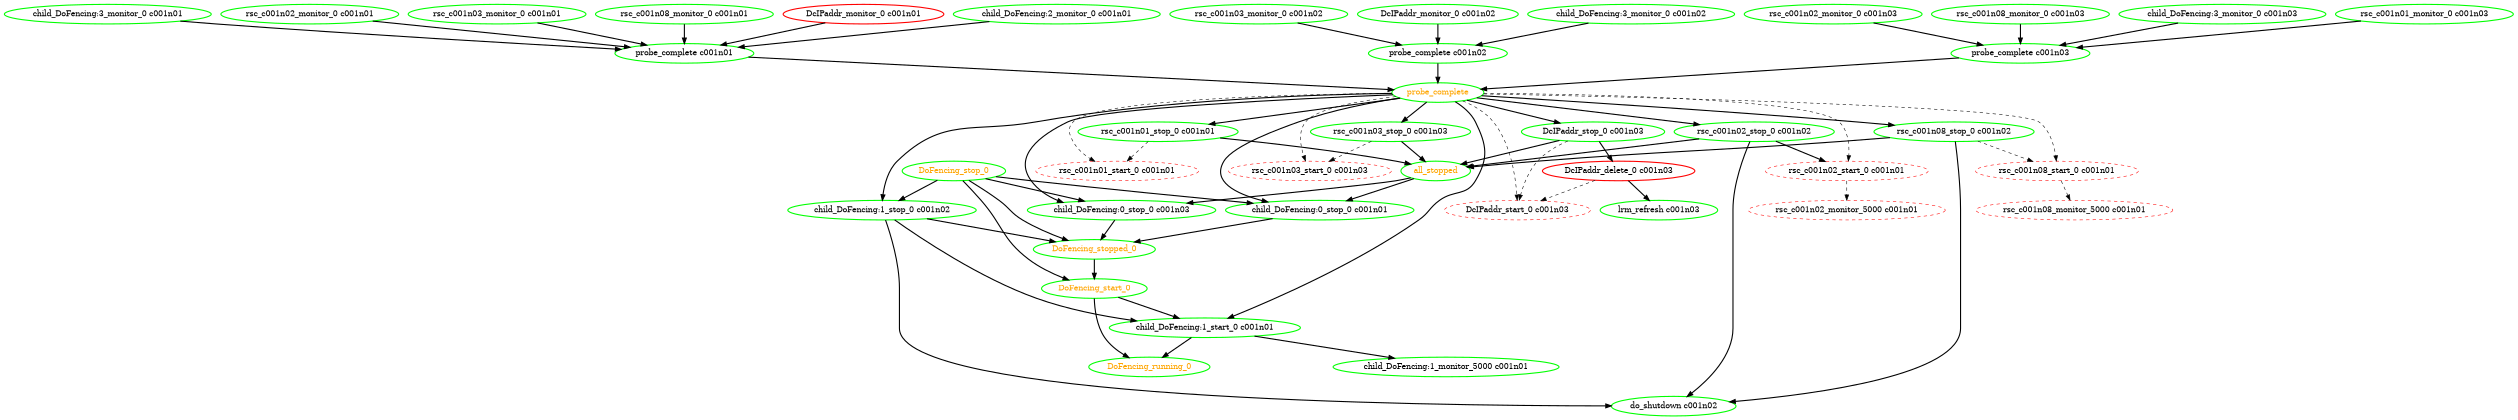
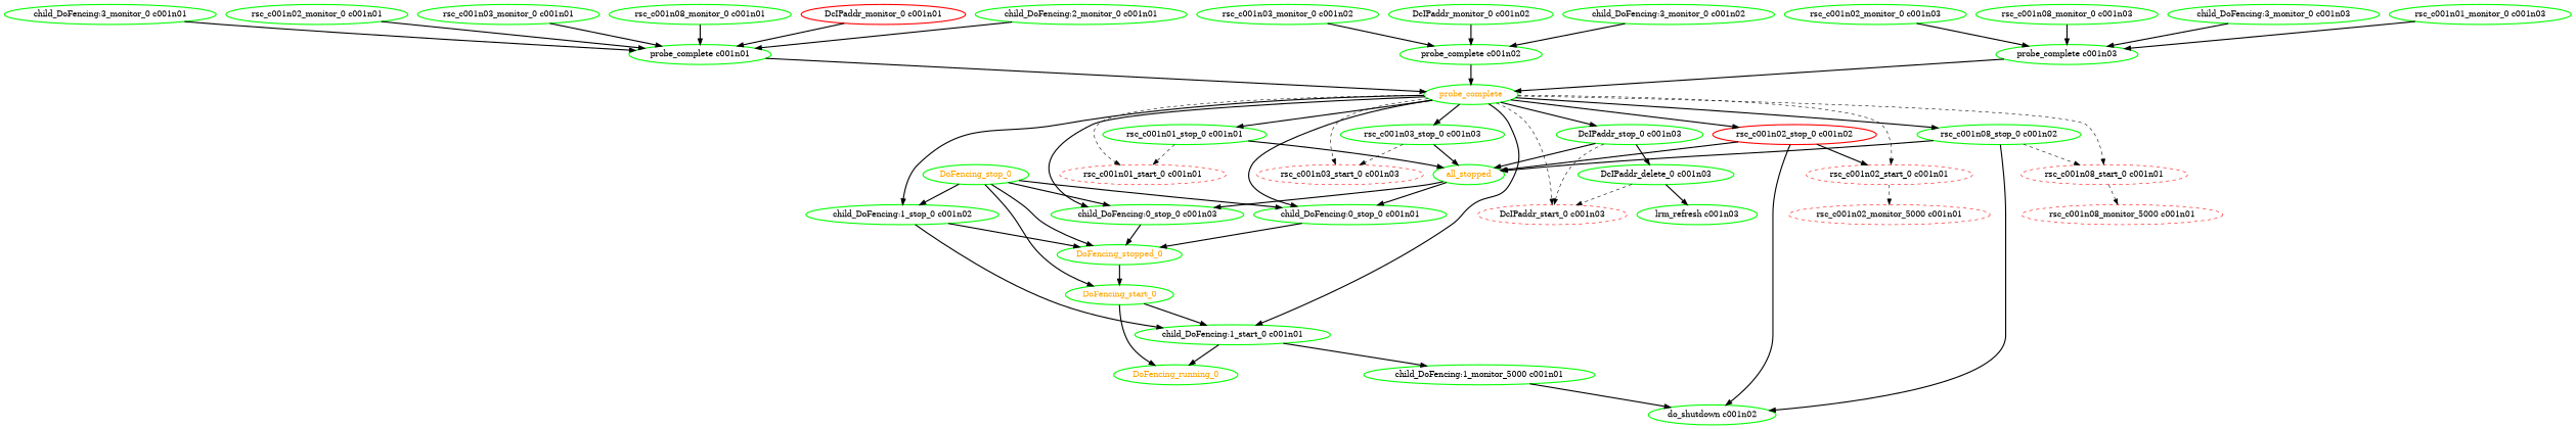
  digraph {
    node [color=green fontcolor=black style=bold]
    edge [style=bold]
    "DcIPaddr_start_0 c001n03" [color=red style=dashed]
-   "DcIPaddr_delete_0 c001n03" [color=red]
+   "DcIPaddr_delete_0 c001n03"
    "lrm_refresh c001n03"
    "DcIPaddr_monitor_0 c001n01" [color=red]
    "probe_complete c001n01"
    probe_complete [fontcolor=orange]
    "DcIPaddr_stop_0 c001n03"
    "child_DoFencing:0_stop_0 c001n01"
    "child_DoFencing:0_stop_0 c001n03"
    "child_DoFencing:1_start_0 c001n01"
    "child_DoFencing:1_stop_0 c001n02"
    "rsc_c001n01_start_0 c001n01" [color=red style=dashed]
    "rsc_c001n01_stop_0 c001n01"
    "rsc_c001n02_start_0 c001n01" [color=red style=dashed]
-   "rsc_c001n02_stop_0 c001n02"
+   "rsc_c001n02_stop_0 c001n02" [color=red]
    "rsc_c001n03_start_0 c001n03" [color=red style=dashed]
    "rsc_c001n03_stop_0 c001n03"
    "rsc_c001n08_start_0 c001n01" [color=red style=dashed]
    "rsc_c001n08_stop_0 c001n02"
    "DcIPaddr_monitor_0 c001n02"
    "probe_complete c001n02"
    all_stopped [fontcolor=orange]
    DoFencing_stopped_0 [fontcolor=orange]
    DoFencing_running_0 [fontcolor=orange]
    DoFencing_start_0 [fontcolor=orange]
    "child_DoFencing:1_monitor_5000 c001n01"
    DoFencing_stop_0 [fontcolor=orange]
    "do_shutdown c001n02"
    "child_DoFencing:2_monitor_0 c001n01"
    "child_DoFencing:3_monitor_0 c001n01"
    "child_DoFencing:3_monitor_0 c001n02"
    "child_DoFencing:3_monitor_0 c001n03"
    "probe_complete c001n03"
    "rsc_c001n02_monitor_5000 c001n01" [color=red style=dashed]
    "rsc_c001n08_monitor_5000 c001n01" [color=red style=dashed]
    "rsc_c001n01_monitor_0 c001n03"
    "rsc_c001n02_monitor_0 c001n01"
    "rsc_c001n02_monitor_0 c001n03"
    "rsc_c001n03_monitor_0 c001n01"
    "rsc_c001n03_monitor_0 c001n02"
    "rsc_c001n08_monitor_0 c001n01"
    "rsc_c001n08_monitor_0 c001n03"
    "DcIPaddr_delete_0 c001n03" -> "DcIPaddr_start_0 c001n03" [style=dashed]
    "DcIPaddr_delete_0 c001n03" -> "lrm_refresh c001n03"
    "DcIPaddr_monitor_0 c001n01" -> "probe_complete c001n01"
    "probe_complete c001n01" -> probe_complete
    probe_complete -> "DcIPaddr_start_0 c001n03" [style=dashed]
    probe_complete -> "DcIPaddr_stop_0 c001n03"
    probe_complete -> "child_DoFencing:0_stop_0 c001n01"
    probe_complete -> "child_DoFencing:0_stop_0 c001n03"
    probe_complete -> "child_DoFencing:1_start_0 c001n01"
    probe_complete -> "child_DoFencing:1_stop_0 c001n02"
    probe_complete -> "rsc_c001n01_start_0 c001n01" [style=dashed]
    probe_complete -> "rsc_c001n01_stop_0 c001n01"
    probe_complete -> "rsc_c001n02_start_0 c001n01" [style=dashed]
    probe_complete -> "rsc_c001n02_stop_0 c001n02"
    probe_complete -> "rsc_c001n03_start_0 c001n03" [style=dashed]
    probe_complete -> "rsc_c001n03_stop_0 c001n03"
    probe_complete -> "rsc_c001n08_start_0 c001n01" [style=dashed]
    probe_complete -> "rsc_c001n08_stop_0 c001n02"
    "DcIPaddr_stop_0 c001n03" -> "DcIPaddr_start_0 c001n03" [style=dashed]
    "DcIPaddr_stop_0 c001n03" -> "DcIPaddr_delete_0 c001n03"
    "DcIPaddr_stop_0 c001n03" -> all_stopped
    "child_DoFencing:0_stop_0 c001n01" -> DoFencing_stopped_0
    "child_DoFencing:0_stop_0 c001n03" -> DoFencing_stopped_0
    "child_DoFencing:1_start_0 c001n01" -> DoFencing_running_0
    "child_DoFencing:1_start_0 c001n01" -> "child_DoFencing:1_monitor_5000 c001n01"
    "child_DoFencing:1_stop_0 c001n02" -> "child_DoFencing:1_start_0 c001n01"
    "child_DoFencing:1_stop_0 c001n02" -> DoFencing_stopped_0
-   "child_DoFencing:1_stop_0 c001n02" -> "do_shutdown c001n02"
+   "child_DoFencing:1_monitor_5000 c001n01" -> "do_shutdown c001n02"
    "rsc_c001n01_stop_0 c001n01" -> "rsc_c001n01_start_0 c001n01" [style=dashed]
    "rsc_c001n01_stop_0 c001n01" -> all_stopped
    "rsc_c001n02_start_0 c001n01" -> "rsc_c001n02_monitor_5000 c001n01" [style=dashed]
    "rsc_c001n02_stop_0 c001n02" -> "rsc_c001n02_start_0 c001n01"
    "rsc_c001n02_stop_0 c001n02" -> all_stopped
    "rsc_c001n02_stop_0 c001n02" -> "do_shutdown c001n02"
    "rsc_c001n03_stop_0 c001n03" -> "rsc_c001n03_start_0 c001n03" [style=dashed]
    "rsc_c001n03_stop_0 c001n03" -> all_stopped
    "rsc_c001n08_start_0 c001n01" -> "rsc_c001n08_monitor_5000 c001n01" [style=dashed]
    "rsc_c001n08_stop_0 c001n02" -> "rsc_c001n08_start_0 c001n01" [style=dashed]
    "rsc_c001n08_stop_0 c001n02" -> all_stopped
    "rsc_c001n08_stop_0 c001n02" -> "do_shutdown c001n02"
    "DcIPaddr_monitor_0 c001n02" -> "probe_complete c001n02"
    "probe_complete c001n02" -> probe_complete
    all_stopped -> "child_DoFencing:0_stop_0 c001n01"
    all_stopped -> "child_DoFencing:0_stop_0 c001n03"
    DoFencing_stopped_0 -> DoFencing_start_0
    DoFencing_start_0 -> "child_DoFencing:1_start_0 c001n01"
    DoFencing_start_0 -> DoFencing_running_0
    DoFencing_stop_0 -> "child_DoFencing:0_stop_0 c001n01"
    DoFencing_stop_0 -> "child_DoFencing:0_stop_0 c001n03"
    DoFencing_stop_0 -> "child_DoFencing:1_stop_0 c001n02"
    DoFencing_stop_0 -> DoFencing_stopped_0
    DoFencing_stop_0 -> DoFencing_start_0
    "child_DoFencing:2_monitor_0 c001n01" -> "probe_complete c001n01"
    "child_DoFencing:3_monitor_0 c001n01" -> "probe_complete c001n01"
    "child_DoFencing:3_monitor_0 c001n02" -> "probe_complete c001n02"
    "child_DoFencing:3_monitor_0 c001n03" -> "probe_complete c001n03"
    "probe_complete c001n03" -> probe_complete
    "rsc_c001n01_monitor_0 c001n03" -> "probe_complete c001n03"
    "rsc_c001n02_monitor_0 c001n01" -> "probe_complete c001n01"
    "rsc_c001n02_monitor_0 c001n03" -> "probe_complete c001n03"
    "rsc_c001n03_monitor_0 c001n01" -> "probe_complete c001n01"
    "rsc_c001n03_monitor_0 c001n02" -> "probe_complete c001n02"
    "rsc_c001n08_monitor_0 c001n01" -> "probe_complete c001n01"
    "rsc_c001n08_monitor_0 c001n03" -> "probe_complete c001n03"
  }
